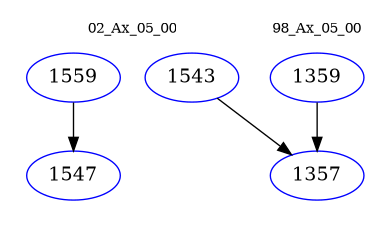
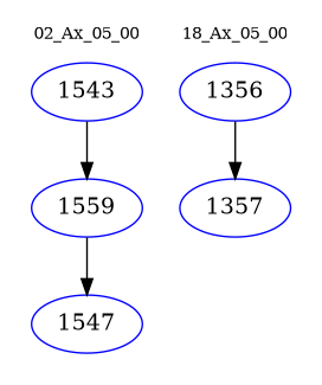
  digraph {
    node [color=blue]
    edge [color=black]
    n1 [label=1543]
    n2 [label=1547]
    n3 [label=1559]
-   n4 [label=1359]
+   n4 [label=1356]
    n5 [label=1357]
    subgraph cluster_1 {
      color=white
      fontsize=10
      label="02_Ax_05_00"
      n1
      n2
      n3
    }
    subgraph cluster_2 {
      color=white
      fontsize=10
-     label="98_Ax_05_00"
+     label="18_Ax_05_00"
      n4
      n5
    }
-   n1 -> n5
+   n1 -> n3
    n3 -> n2
    n4 -> n5
  }
